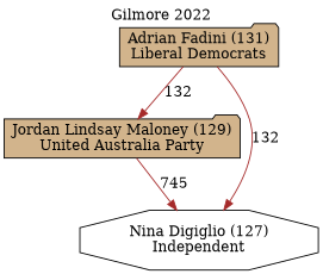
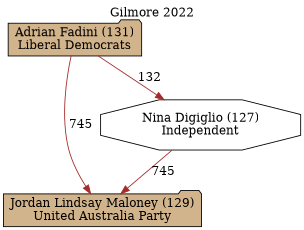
  digraph {
    label="Gilmore 2022"
    labelloc=t
    mclimit=10
    node [fillcolor=tan shape=folder style=filled]
    edge [color=brown]
    n1 [label="Jordan Lindsay Maloney (129)\nUnited Australia Party"]
    n2 [fillcolor=white label="Nina Digiglio (127)\nIndependent" shape=octagon]
    n3 [label="Adrian Fadini (131)\nLiberal Democrats"]
-   n1 -> n2 [label=745]
-   n3 -> n1 [label=132]
+   n2 -> n1 [label=745]
+   n3 -> n1 [label=745]
    n3 -> n2 [label=132]
  }
